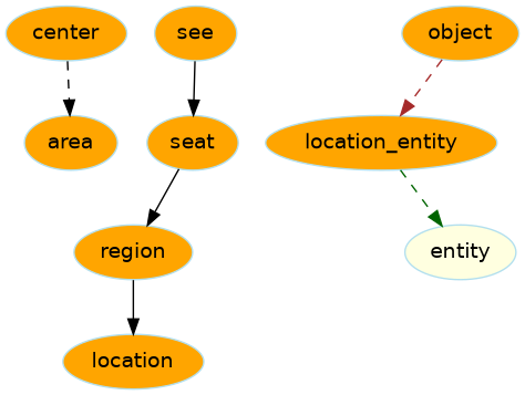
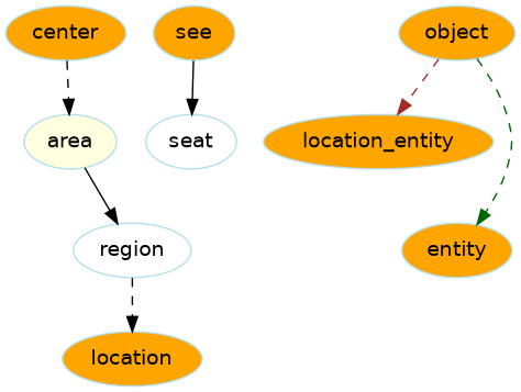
  digraph {
    fontname="DejaVu Sans"
    node [color=lightblue2 fillcolor=orange fontname="DejaVu Sans" style=filled]
    edge [color=black fontname="DejaVu Sans" style=solid]
-   seat
+   seat [fillcolor=white]
    see
-   area
+   area [fillcolor=lightyellow]
    center
-   region
+   region [fillcolor=white]
    location
    n7 [label=location_entity]
    object
-   entity [fillcolor=lightyellow]
+   entity
    see -> seat
-   seat -> region
+   area -> region
    center -> area [style=dashed]
-   region -> location
-   n7 -> entity [color=darkgreen style=dashed]
+   region -> location [style=dashed]
+   object -> entity [color=darkgreen style=dashed]
    object -> n7 [color=brown style=dashed]
  }
